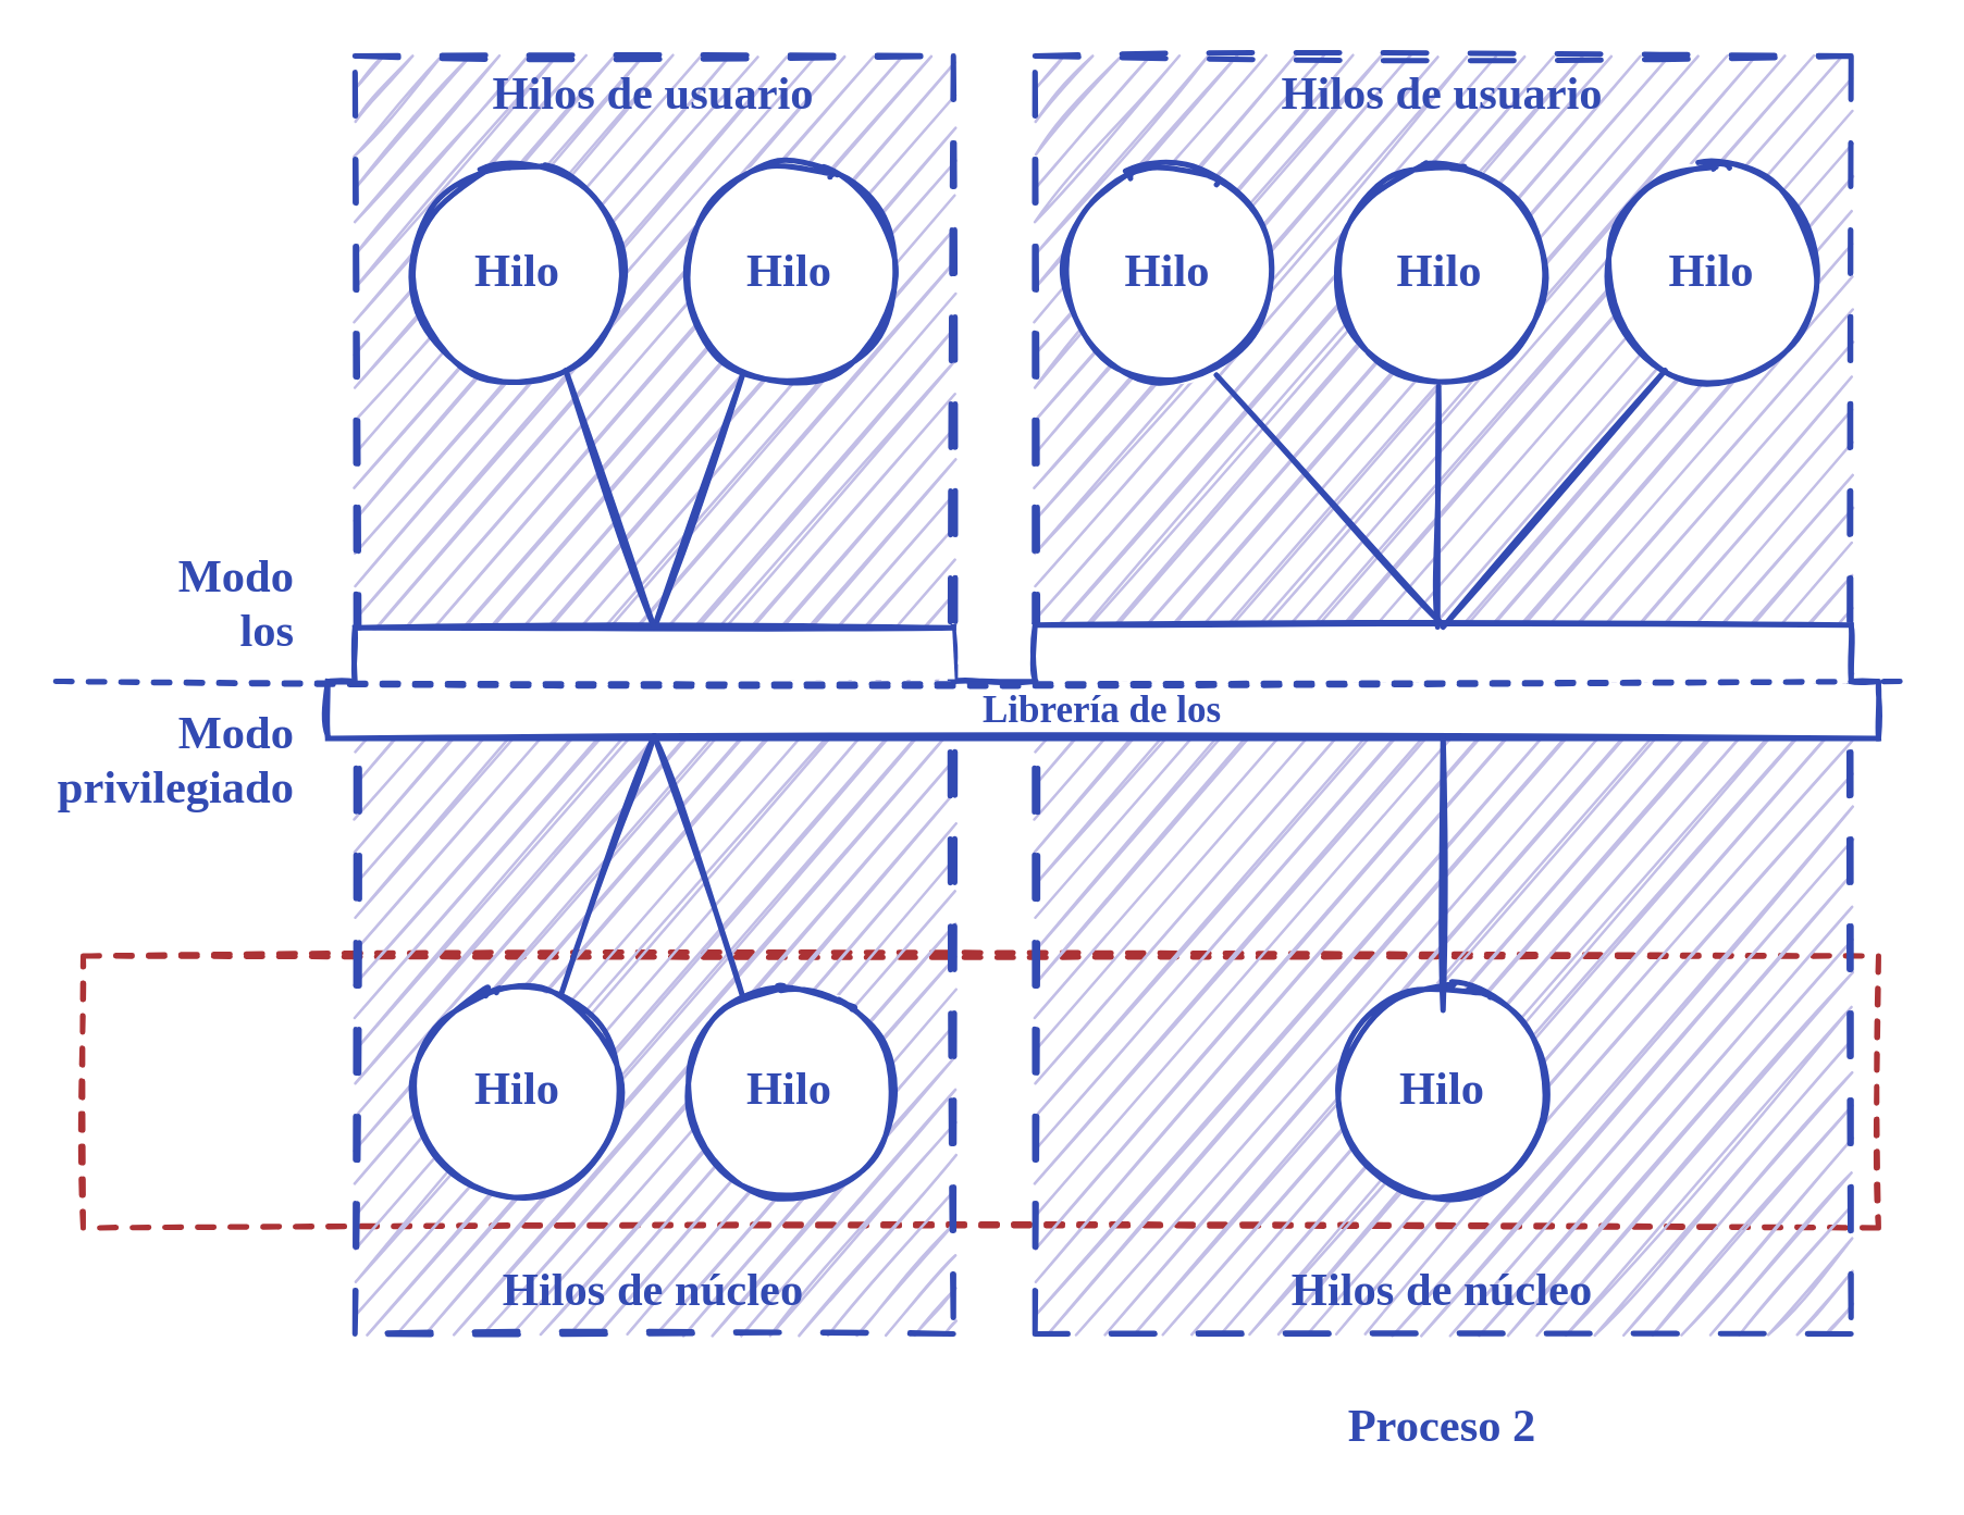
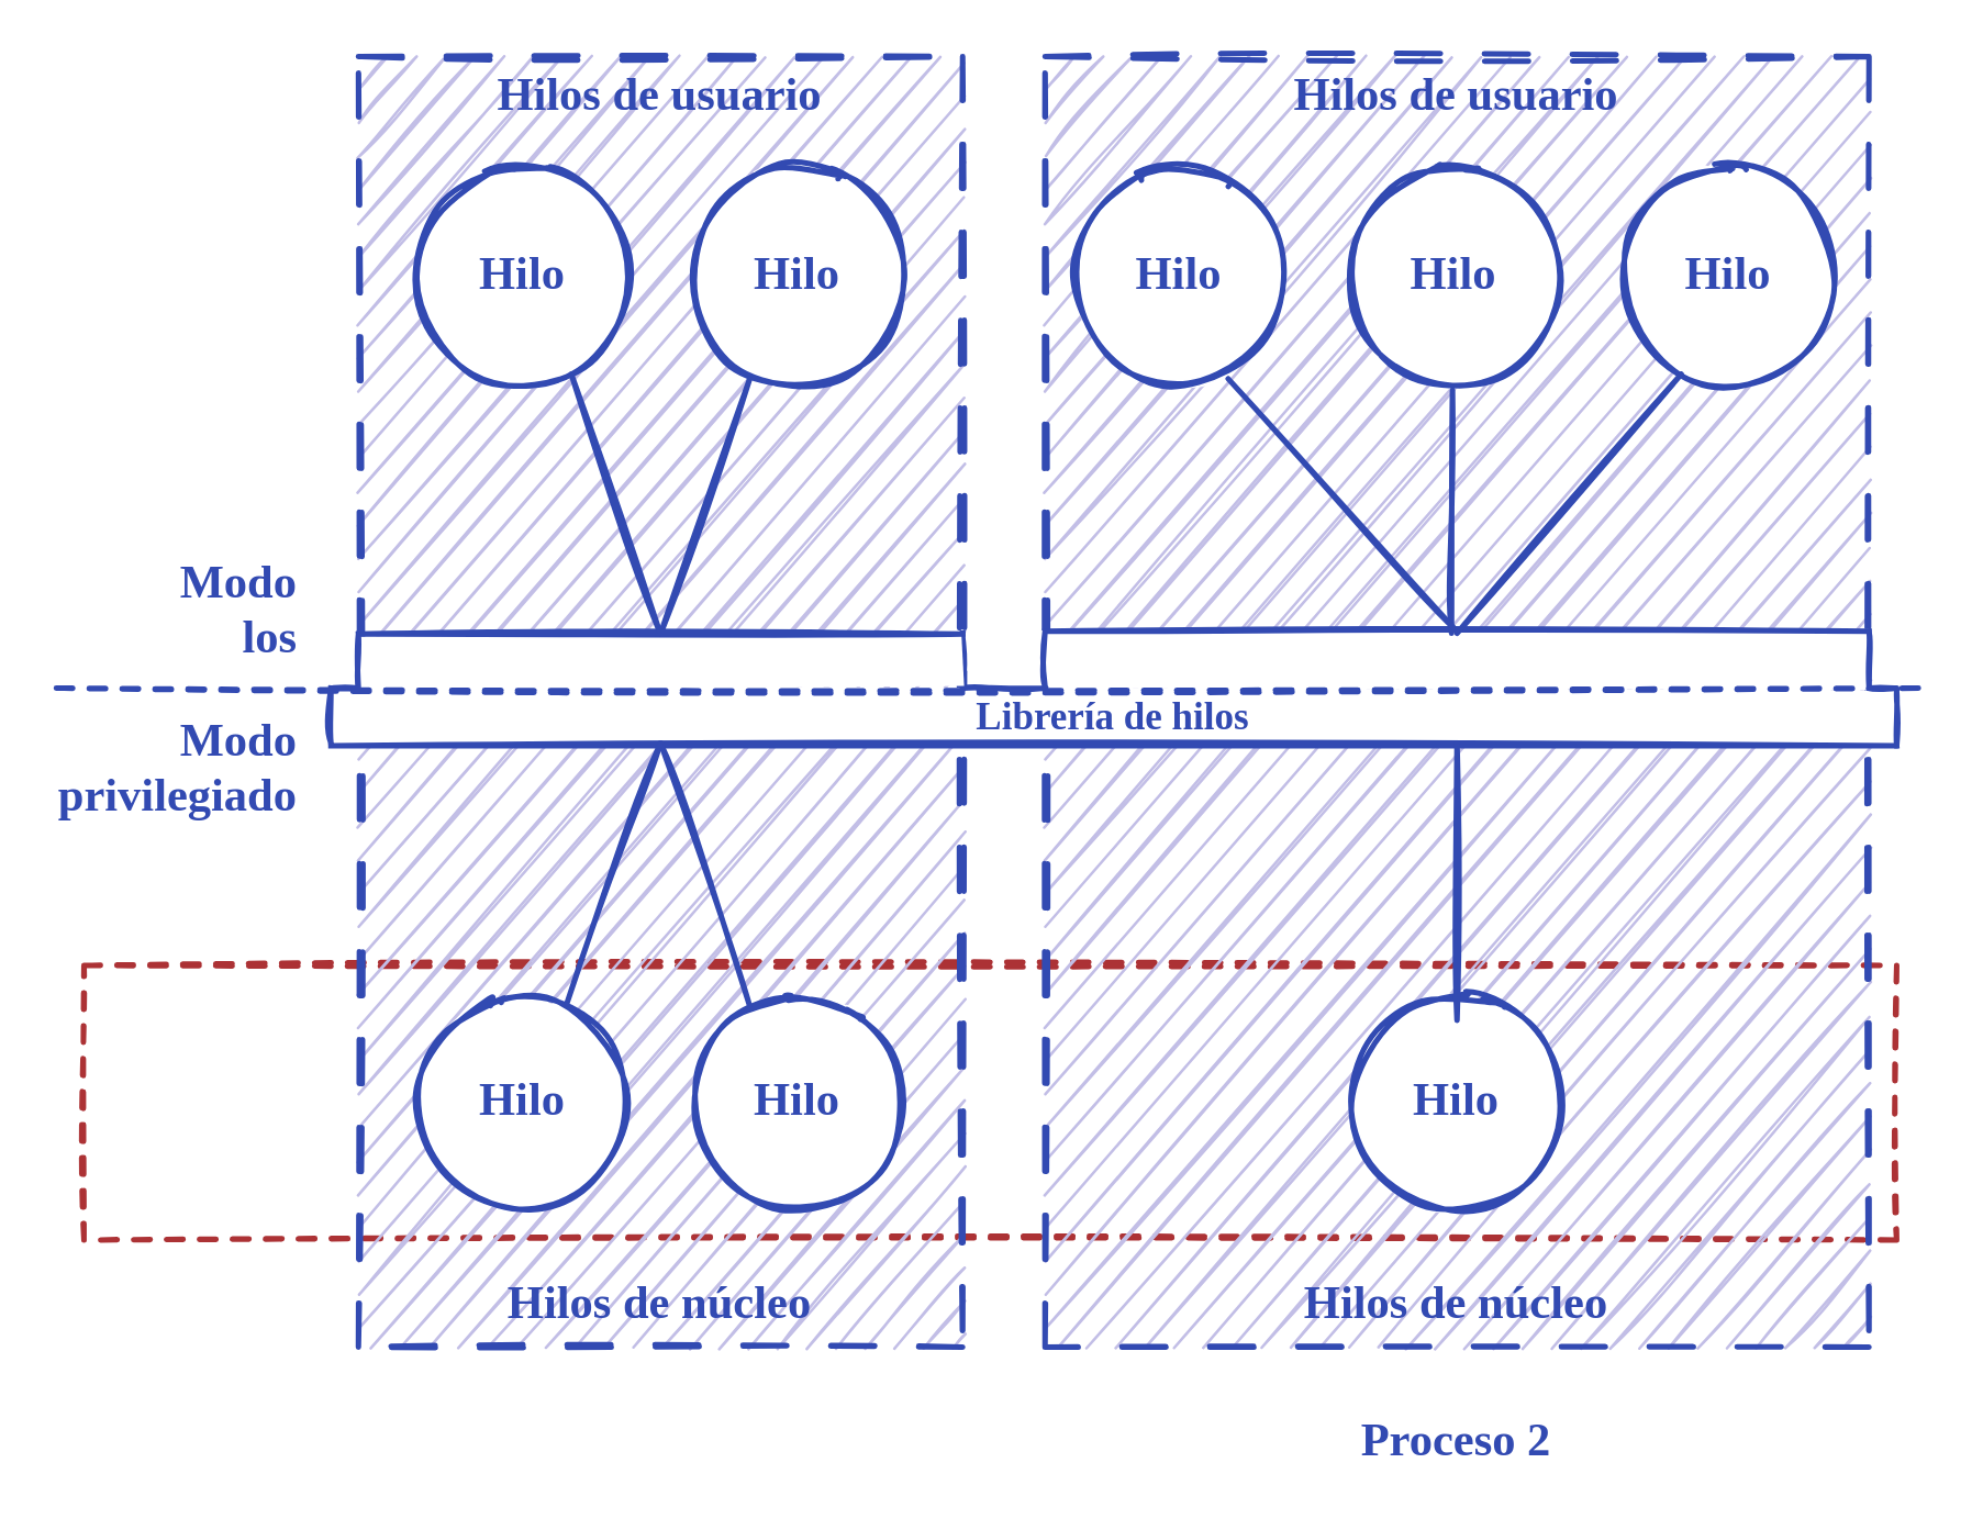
  <mxCell id="0" />
  <mxCell id="1" parent="0" />
  <mxCell id="2" value="" style="rounded=0;shadow=0;sketch=1;strokeWidth=2;fillColor=none;fontFamily=Ink Free;fontSize=17;spacing=20;strokeColor=#AC3235;fontColor=#AC3235;fontStyle=1;labelBackgroundColor=none;dashed=1;spacingBottom=5;" vertex="1" parent="1"><mxGeometry x="30.08" y="351" width="660" height="100" as="geometry" /></mxCell>
  <mxCell id="3" value="" style="rounded=0;shadow=0;sketch=1;strokeWidth=2;fillColor=#c2bee6;fontFamily=Ink Free;fontSize=17;spacing=20;strokeColor=#324ab2;fontColor=#324ab2;fontStyle=1;labelBackgroundColor=none;dashed=1;dashPattern=8 8;spacingBottom=5;" vertex="1" parent="1"><mxGeometry x="130" y="20" width="220" height="470" as="geometry" /></mxCell>
  <mxCell id="4" value="" style="rounded=0;shadow=0;sketch=1;strokeWidth=2;fillColor=#c2bee6;fontFamily=Ink Free;fontSize=17;spacing=20;strokeColor=#324ab2;fontColor=#324ab2;fontStyle=1;labelBackgroundColor=none;spacingBottom=5;dashed=1;dashPattern=8 8;" vertex="1" parent="1"><mxGeometry x="380" y="20" width="300" height="470" as="geometry" /></mxCell>
  <mxCell id="5" value="Hilo" style="ellipse;aspect=fixed;rounded=0;shadow=0;fontFamily=Ink Free;fontSize=17;strokeWidth=2;spacing=20;sketch=1;align=center;strokeColor=#324ab2;fontColor=#324ab2;fillColor=default;fontStyle=1;spacingBottom=5;" vertex="1" parent="1"><mxGeometry x="150" y="361" width="80" height="80" as="geometry" /></mxCell>
  <mxCell id="6" value="Hilo" style="ellipse;aspect=fixed;rounded=0;shadow=0;fontFamily=Ink Free;fontSize=17;strokeWidth=2;spacing=20;sketch=1;align=center;strokeColor=#324ab2;fontColor=#324ab2;fillColor=default;fontStyle=1;spacingBottom=5;" vertex="1" parent="1"><mxGeometry x="250" y="361" width="80" height="80" as="geometry" /></mxCell>
  <mxCell id="7" value="Hilo" style="ellipse;aspect=fixed;rounded=0;shadow=0;fontFamily=Ink Free;fontSize=17;strokeWidth=2;spacing=20;sketch=1;align=center;strokeColor=#324ab2;fontColor=#324ab2;fillColor=#FFFFFF;fontStyle=1;spacingBottom=5;fillStyle=auto;" vertex="1" parent="1"><mxGeometry x="490" y="361" width="80" height="80" as="geometry" /></mxCell>
  <mxCell id="8" value="Modo&#10;los" style="text;strokeColor=none;fillColor=none;align=right;verticalAlign=middle;rounded=0;shadow=0;sketch=1;fontFamily=Ink Free;fontSize=17;fontStyle=1;fontColor=#324ab2;spacingBottom=5;" vertex="1" parent="1"><mxGeometry x="40" y="205" width="70" height="35" as="geometry" /></mxCell>
  <mxCell id="9" value="Modo&#10;privilegiado" style="text;strokeColor=none;fillColor=none;align=right;verticalAlign=middle;rounded=0;shadow=0;sketch=1;fontFamily=Ink Free;fontSize=17;fontStyle=1;fontColor=#324ab2;spacingBottom=5;" vertex="1" parent="1"><mxGeometry x="20" y="260" width="90" height="40" as="geometry" /></mxCell>
  <mxCell id="10" value="Hilos de usuario" style="text;fillColor=none;align=center;verticalAlign=middle;rounded=0;shadow=0;fontFamily=Ink Free;fontSize=17;strokeWidth=2;spacing=20;sketch=1;fontStyle=1;fontColor=#324ab2;spacingBottom=5;" vertex="1" parent="1"><mxGeometry x="380" y="20" width="300" height="30" as="geometry" /></mxCell>
  <mxCell id="11" value="Hilos de usuario" style="text;fillColor=none;align=center;verticalAlign=middle;rounded=0;shadow=0;fontFamily=Ink Free;fontSize=17;strokeWidth=2;spacing=20;sketch=1;fontStyle=1;fontColor=#324ab2;spacingBottom=5;" vertex="1" parent="1"><mxGeometry x="130" y="20" width="220" height="30" as="geometry" /></mxCell>
  <mxCell id="12" value="Hilos de núcleo" style="text;fillColor=none;align=center;verticalAlign=middle;rounded=0;shadow=0;fontFamily=Ink Free;fontSize=17;strokeWidth=2;spacing=20;sketch=1;fontStyle=1;fontColor=#324ab2;spacingBottom=5;" vertex="1" parent="1"><mxGeometry x="380" y="460" width="300" height="30" as="geometry" /></mxCell>
  <mxCell id="13" value="Hilos de núcleo" style="text;fillColor=none;align=center;verticalAlign=middle;rounded=0;shadow=0;fontFamily=Ink Free;fontSize=17;strokeWidth=2;spacing=20;sketch=1;fontStyle=1;fontColor=#324ab2;spacingBottom=5;" vertex="1" parent="1"><mxGeometry x="130" y="460" width="220" height="30" as="geometry" /></mxCell>
  <mxCell id="14" value="Proceso 2" style="text;fillColor=none;align=center;verticalAlign=middle;rounded=0;shadow=0;fontFamily=Ink Free;fontSize=17;strokeWidth=2;spacing=20;sketch=1;fontStyle=1;fontColor=#324ab2;spacingBottom=5;" vertex="1" parent="1"><mxGeometry x="380" y="515" width="300" height="20" as="geometry" /></mxCell>
  <mxCell id="15" value="Hilo" style="ellipse;aspect=fixed;rounded=0;shadow=0;fontFamily=Ink Free;fontSize=17;strokeWidth=2;fillColor=default;spacing=20;sketch=1;align=center;points=[[0.924,-0.382]];strokeColor=#324ab2;fontColor=#324ab2;fontStyle=1;spacingBottom=5;" vertex="1" parent="1"><mxGeometry x="389" y="60" width="80" height="80" as="geometry" /></mxCell>
  <mxCell id="16" value="Hilo" style="ellipse;aspect=fixed;rounded=0;shadow=0;fontFamily=Ink Free;fontSize=17;strokeWidth=2;fillColor=default;spacing=20;sketch=1;align=center;;points=[[-0.924,-0.382]];strokeColor=#324ab2;fontColor=#324ab2;fontStyle=1;spacingBottom=5;" vertex="1" parent="1"><mxGeometry x="489" y="60" width="80" height="80" as="geometry" /></mxCell>
  <mxCell id="17" value="Hilo" style="ellipse;aspect=fixed;rounded=0;shadow=0;fontFamily=Ink Free;fontSize=17;strokeWidth=2;fillColor=default;spacing=20;sketch=1;align=center;strokeColor=#324ab2;fontColor=#324ab2;fontStyle=1;spacingBottom=5;" vertex="1" parent="1"><mxGeometry x="589" y="60" width="80" height="80" as="geometry" /></mxCell>
  <mxCell id="18" value="Hilo" style="ellipse;aspect=fixed;rounded=0;shadow=0;fontFamily=Ink Free;fontSize=17;strokeWidth=2;fillColor=default;spacing=20;sketch=1;align=center;points=[[0.924,-0.382]];strokeColor=#324ab2;fontColor=#324ab2;fontStyle=1;spacingBottom=5;" vertex="1" parent="1"><mxGeometry x="150" y="60" width="80" height="80" as="geometry" /></mxCell>
  <mxCell id="19" value="Hilo" style="ellipse;aspect=fixed;rounded=0;shadow=0;fontFamily=Ink Free;fontSize=17;strokeWidth=2;fillColor=default;spacing=20;sketch=1;align=center;;points=[[-0.924,-0.382]];strokeColor=#324ab2;fontColor=#324ab2;fontStyle=1;spacingBottom=5;" vertex="1" parent="1"><mxGeometry x="250" y="60" width="80" height="80" as="geometry" /></mxCell>
  <mxCell id="20" value="" style="rounded=0;orthogonalLoop=1;jettySize=auto;strokeWidth=2;shadow=0;fontFamily=Ink Free;fontSize=17;spacing=20;endArrow=none;sketch=1;entryX=0.281;entryY=0.967;entryDx=0;entryDy=0;strokeColor=#324ab2;fontColor=#324ab2;fontStyle=1;spacingBottom=5;exitX=0.5;exitY=1;exitDx=0;exitDy=0;entryPerimeter=0;" edge="1" parent="1" source="31" target="19"><mxGeometry relative="1" as="geometry"><mxPoint x="0" y="220" as="sourcePoint" /><mxPoint x="52" y="138.31" as="targetPoint" /></mxGeometry></mxCell>
  <mxCell id="21" value="" style="group" connectable="0" vertex="1" parent="1"><mxGeometry x="120" y="229.31" width="570.078" height="41.69" as="geometry" /></mxCell>
  <mxCell id="22" value="" style="shape=partialRectangle;whiteSpace=wrap;html=1;top=0;left=0;fillColor=default;fontSize=14;fontFamily=Ink Free;strokeColor=#324AB2;fontColor=#324AB2;rounded=0;shadow=0;sketch=1;strokeWidth=2;spacing=20;fontStyle=1;labelBackgroundColor=none;" vertex="1" parent="21"><mxGeometry y="21.69" width="570.078" height="20" as="geometry" /></mxCell>
  <mxCell id="23" value="" style="shape=partialRectangle;whiteSpace=wrap;html=1;right=0;top=0;bottom=0;fillColor=none;routingCenterX=-0.5;fontSize=14;fontFamily=Ink Free;strokeColor=#324AB2;fontColor=#324AB2;rounded=0;shadow=0;sketch=1;strokeWidth=2;spacing=20;fontStyle=1;labelBackgroundColor=none;" vertex="1" parent="21"><mxGeometry y="20.69" width="570.078" height="20" as="geometry" /></mxCell>
  <mxCell id="24" value="" style="shape=partialRectangle;whiteSpace=wrap;html=1;top=0;left=0;fillColor=default;fontSize=14;fontFamily=Ink Free;strokeColor=#324AB2;fontColor=#324AB2;rounded=0;shadow=0;sketch=1;strokeWidth=2;spacing=20;fontStyle=1;labelBackgroundColor=none;rotation=-180;" vertex="1" parent="21"><mxGeometry x="260" width="300" height="20" as="geometry" /></mxCell>
  <mxCell id="25" value="" style="shape=partialRectangle;whiteSpace=wrap;html=1;right=0;top=0;bottom=0;fillColor=none;routingCenterX=-0.5;fontSize=14;fontFamily=Ink Free;strokeColor=#324AB2;fontColor=#324AB2;rounded=0;shadow=0;sketch=1;strokeWidth=2;spacing=20;fontStyle=1;labelBackgroundColor=none;rotation=-180;" vertex="1" parent="21"><mxGeometry x="110" y="0.69" width="120" height="20" as="geometry" /></mxCell>
  <mxCell id="26" value="" style="shape=partialRectangle;whiteSpace=wrap;html=1;right=0;top=0;bottom=0;fillColor=none;routingCenterX=-0.5;fontSize=14;fontFamily=Ink Free;strokeColor=#324AB2;fontColor=#324AB2;rounded=0;shadow=0;sketch=1;strokeWidth=2;spacing=20;fontStyle=1;labelBackgroundColor=none;rotation=-180;" vertex="1" parent="21"><mxGeometry x="440" y="0.19" width="120" height="20" as="geometry" /></mxCell>
  <mxCell id="27" value="" style="endArrow=none;html=1;rounded=0;fontSize=17;fontFamily=Ink Free;strokeColor=#324ab2;fontColor=#324ab2;strokeWidth=2;shadow=0;spacing=20;sketch=1;fontStyle=1;spacingBottom=5;exitX=0;exitY=0;exitDx=0;exitDy=0;" edge="1" parent="21" source="23"><mxGeometry width="50" height="50" relative="1" as="geometry"><mxPoint x="-170" y="10.69" as="sourcePoint" /><mxPoint x="10" y="20.69" as="targetPoint" /></mxGeometry></mxCell>
  <mxCell id="28" value="" style="endArrow=none;html=1;rounded=0;fontSize=17;fontFamily=Ink Free;strokeColor=#324ab2;fontColor=#324ab2;strokeWidth=2;shadow=0;spacing=20;sketch=1;fontStyle=1;spacingBottom=5;exitX=0;exitY=0;exitDx=0;exitDy=0;" edge="1" parent="21" source="25"><mxGeometry width="50" height="50" relative="1" as="geometry"><mxPoint x="10" y="30.69" as="sourcePoint" /><mxPoint x="260" y="20.69" as="targetPoint" /></mxGeometry></mxCell>
  <mxCell id="29" value="" style="endArrow=none;html=1;rounded=0;fontSize=17;fontFamily=Ink Free;strokeColor=#324ab2;fontColor=#324ab2;strokeWidth=2;shadow=0;spacing=20;sketch=1;fontStyle=1;spacingBottom=5;entryX=1;entryY=0;entryDx=0;entryDy=0;" edge="1" parent="21" target="23"><mxGeometry width="50" height="50" relative="1" as="geometry"><mxPoint x="560" y="20.69" as="sourcePoint" /><mxPoint x="270" y="30.69" as="targetPoint" /></mxGeometry></mxCell>
- <mxCell id="30" value="Librería de los" style="rounded=0;shadow=0;sketch=1;strokeWidth=2;fillColor=none;fontFamily=Ink Free;fontSize=14;spacing=20;strokeColor=none;fontColor=#324AB2;fontStyle=1;labelBackgroundColor=none;" vertex="1" parent="21"><mxGeometry y="20" width="570" height="20" as="geometry" /></mxCell>
+ <mxCell id="30" value="Librería de hilos" style="rounded=0;shadow=0;sketch=1;strokeWidth=2;fillColor=none;fontFamily=Ink Free;fontSize=14;spacing=20;strokeColor=none;fontColor=#324AB2;fontStyle=1;labelBackgroundColor=none;" vertex="1" parent="21"><mxGeometry y="20" width="570" height="20" as="geometry" /></mxCell>
  <mxCell id="31" value="" style="shape=partialRectangle;whiteSpace=wrap;html=1;top=0;left=0;fillColor=default;fontSize=14;fontFamily=Ink Free;strokeColor=#324AB2;fontColor=#324AB2;rounded=0;shadow=0;sketch=1;strokeWidth=2;spacing=20;fontStyle=1;labelBackgroundColor=none;rotation=-180;" vertex="1" parent="21"><mxGeometry x="10" y="0.996" width="220" height="20" as="geometry" /></mxCell>
  <mxCell id="32" value="" style="rounded=0;orthogonalLoop=1;jettySize=auto;strokeWidth=2;shadow=0;fontFamily=Ink Free;fontSize=17;spacing=20;endArrow=none;sketch=1;entryX=0.719;entryY=0.946;entryDx=0;entryDy=0;strokeColor=#324ab2;fontColor=#324ab2;fontStyle=1;spacingBottom=5;exitX=0.5;exitY=1;exitDx=0;exitDy=0;entryPerimeter=0;" edge="1" parent="1" source="31" target="18"><mxGeometry relative="1" as="geometry"><mxPoint x="250" y="240" as="sourcePoint" /><mxPoint x="284" y="146" as="targetPoint" /></mxGeometry></mxCell>
  <mxCell id="33" value="" style="endArrow=none;strokeWidth=2;rounded=0;shadow=0;fontFamily=Ink Free;fontSize=17;spacing=20;sketch=1;dashed=1;strokeColor=#324ab2;fontColor=#324ab2;fontStyle=1;spacingBottom=5;" edge="1" parent="1"><mxGeometry width="50" height="50" relative="1" as="geometry"><mxPoint x="20" y="250" as="sourcePoint" /><mxPoint x="700" y="250" as="targetPoint" /></mxGeometry></mxCell>
  <mxCell id="34" value="" style="rounded=0;orthogonalLoop=1;jettySize=auto;strokeWidth=2;shadow=0;fontFamily=Ink Free;fontSize=17;spacing=20;endArrow=none;sketch=1;entryX=0.281;entryY=0.06;entryDx=0;entryDy=0;strokeColor=#324ab2;fontColor=#324ab2;fontStyle=1;spacingBottom=5;entryPerimeter=0;" edge="1" parent="1" target="6"><mxGeometry relative="1" as="geometry"><mxPoint x="240" y="270" as="sourcePoint" /><mxPoint x="284" y="147" as="targetPoint" /></mxGeometry></mxCell>
  <mxCell id="35" value="" style="rounded=0;orthogonalLoop=1;jettySize=auto;strokeWidth=2;shadow=0;fontFamily=Ink Free;fontSize=17;spacing=20;endArrow=none;sketch=1;strokeColor=#324ab2;fontColor=#324ab2;fontStyle=1;spacingBottom=5;entryX=0.698;entryY=0.05;entryDx=0;entryDy=0;entryPerimeter=0;" edge="1" parent="1" target="5"><mxGeometry relative="1" as="geometry"><mxPoint x="240" y="270" as="sourcePoint" /><mxPoint x="70" y="360" as="targetPoint" /></mxGeometry></mxCell>
  <mxCell id="36" value="" style="rounded=0;orthogonalLoop=1;jettySize=auto;strokeWidth=2;shadow=0;fontFamily=Ink Free;fontSize=17;spacing=20;endArrow=none;sketch=1;strokeColor=#324ab2;fontColor=#324ab2;fontStyle=1;spacingBottom=5;exitX=0.5;exitY=1;exitDx=0;exitDy=0;" edge="1" parent="1"><mxGeometry relative="1" as="geometry"><mxPoint x="530" y="371" as="sourcePoint" /><mxPoint x="530" y="270" as="targetPoint" /></mxGeometry></mxCell>
  <mxCell id="37" value="" style="rounded=0;orthogonalLoop=1;jettySize=auto;strokeWidth=2;shadow=0;fontFamily=Ink Free;fontSize=17;spacing=20;endArrow=none;sketch=1;entryX=0.492;entryY=1.019;entryDx=0;entryDy=0;strokeColor=#324ab2;fontColor=#324ab2;fontStyle=1;spacingBottom=5;entryPerimeter=0;" edge="1" parent="1" target="16"><mxGeometry relative="1" as="geometry"><mxPoint x="528" y="230" as="sourcePoint" /><mxPoint x="541" y="281" as="targetPoint" /></mxGeometry></mxCell>
  <mxCell id="38" value="" style="rounded=0;orthogonalLoop=1;jettySize=auto;strokeWidth=2;shadow=0;fontFamily=Ink Free;fontSize=17;spacing=20;endArrow=none;sketch=1;strokeColor=#324ab2;fontColor=#324ab2;fontStyle=1;spacingBottom=5;entryX=0.283;entryY=0.946;entryDx=0;entryDy=0;entryPerimeter=0;" edge="1" parent="1" target="17"><mxGeometry relative="1" as="geometry"><mxPoint x="530" y="230" as="sourcePoint" /><mxPoint x="540" y="280" as="targetPoint" /></mxGeometry></mxCell>
  <mxCell id="39" value="" style="rounded=0;orthogonalLoop=1;jettySize=auto;strokeWidth=2;shadow=0;fontFamily=Ink Free;fontSize=17;spacing=20;endArrow=none;sketch=1;strokeColor=#324ab2;fontColor=#324ab2;fontStyle=1;spacingBottom=5;entryX=0.721;entryY=0.967;entryDx=0;entryDy=0;entryPerimeter=0;exitX=0.5;exitY=1;exitDx=0;exitDy=0;" edge="1" parent="1" source="24" target="15"><mxGeometry relative="1" as="geometry"><mxPoint x="540" y="240" as="sourcePoint" /><mxPoint x="622" y="146" as="targetPoint" /></mxGeometry></mxCell>
